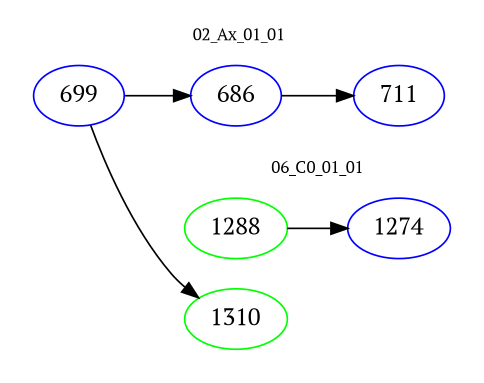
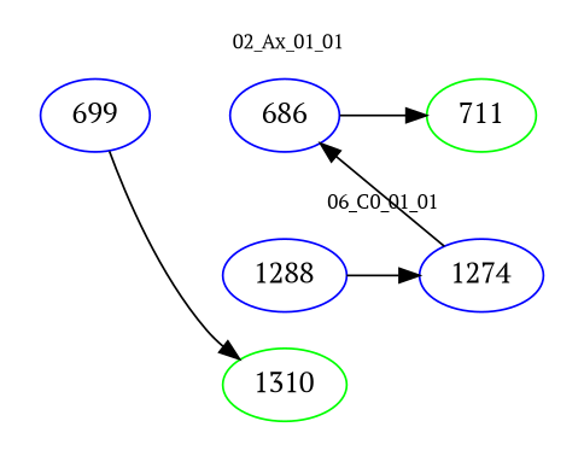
  digraph {
    fontname="PT Serif"
    rankdir=LR
    node [color=blue fontname="PT Serif"]
    edge [color=black fontname="PT Serif"]
    n1 [label=699]
    n2 [label=686]
-   n3 [label=711]
-   n4 [color=green label=1288]
+   n3 [color=green label=711]
+   n4 [label=1288]
    n5 [label=1274]
    n6 [color=green label=1310]
    subgraph cluster_1 {
      color=white
      fontsize=10
      label="02_Ax_01_01"
      n1
      n2
      n3
    }
    subgraph cluster_2 {
      color=white
      fontsize=10
      label="06_C0_01_01"
      n4
      n5
      n6
    }
-   n1 -> n2
+   n5 -> n2
    n1 -> n6
    n2 -> n3
    n4 -> n5
  }
